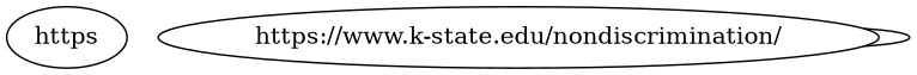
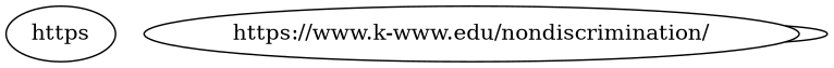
  graph {
    https [child_link="['https://www.k-state.edu/nondiscrimination/']" data="b\"\nNotice of Nondiscrimination\nPowercat\nchevron\ndouble-chevron\nchat-purple\nhome\ncomputer window with a question mark\nclose\nfacebook\nlinkedin\nmenu\nsearch\ntwitter\nyoutube\napply-purple\napply-white\nchat-white\nrequest-purple\nrequest-white\nJump to main contentJump to footer\nKansas State University\nConnect\nCanvas\nOrgCentral\nNavigate\nKSIS\nHRIS\nWebmail\nSign in\nBrowse A-Z\nNotice of NondiscriminationSearch\nSearch\nK-State home\nNotice of Nondiscrimination\nKansas State University Notice of Nondiscrimination\nKansas State University is committed to maintaining academic, housing, and work environments that are free of discrimination, harassment, and sexual harassment. Discrimination based on race, color, ethnicity, national origin, sex, sexual orientation, gender identity, religion, age, ancestry, disability, genetic information, military status, or veteran status is prohibited. Retaliation against a person for reporting or objecting to discrimination or harassment or for participating in an investigation or other proceeding is a violation of PPM Chapter 3010, whether or not discrimination or harassment occurred. PPM 3010 is not intended for, and will not be used to, infringe on academic freedom or to censor or punish students, faculty, employees, or staff who exercise their legitimate First Amendment rights.\nIn PPM 3010, discrimination is treating an individual adversely in employment, housing, or academic decisions based on race, color, ethnicity, national origin, sex, sexual orientation, gender identity, religion, age, ancestry, disability, genetic information, military status, or veteran status without a legitimate, nondiscriminatory reason for the treatment, or maintaining seemingly neutral policies, practices, or requirements that have a disparate impact on employment, on-campus housing, or academic opportunities of members of the above-listed protected categories without a valid business or academic reason.\nThe person designated with responsibility for coordination of compliance efforts and receipt of inquiries concerning the nondiscrimination policy is the university's Title IX Coordinator: the Director of the Office of Institutional Equity, equity@k-state.edu, 220A Kedzie Hall, 828 Mid-Campus Drive South, Kansas State University, Manhattan, Kansas 66506-1500. Telephone: 785-532-6220 | TTY or TRS: 711. The campus ADA Coordinator is the Director of Employee Relations and Engagement, who may be reached at charlott@k-state.edu or 111 Dykstra Hall, 1628 Claflin Rd, Kansas State University, Manhattan, Kansas 66506-4801, 785-532-6277 and TTY or TRS 711.Revised August 14, 2020\nContact Us\nEmergency\nStatements and Disclosures\nAccessibility\nKBOR Free Expression Statement\n\xc2\xa9 Kansas State University\nUpdated\nUpdated: 9/22/23\""]
-   "https://www.k-state.edu/nondiscrimination/"
+   "https://www.k-state.edu/nondiscrimination/" [label="https://www.k-www.edu/nondiscrimination/"]
    "https://www.k-state.edu/nondiscrimination/" -- "https://www.k-state.edu/nondiscrimination/"
  }
